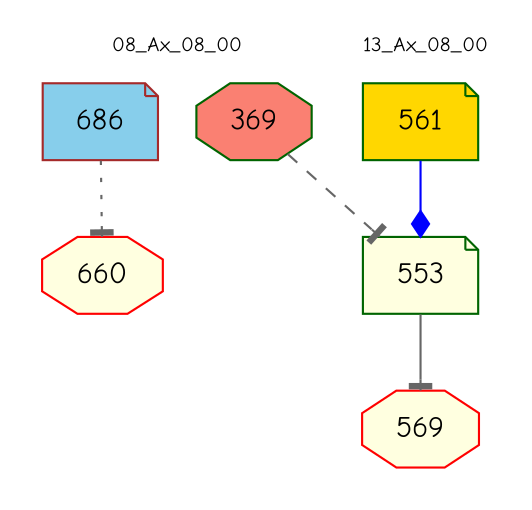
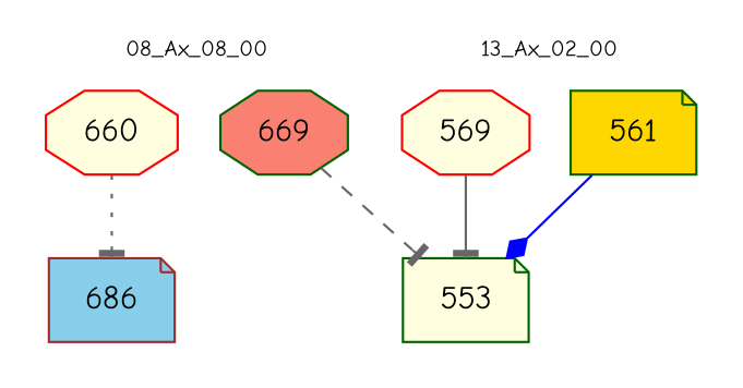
  digraph {
    fontname="Comic Neue"
    node [color=darkgreen fillcolor=lightyellow fontname="Comic Neue" shape=octagon style=filled]
    edge [arrowhead=tee color=gray40 fontname="Comic Neue" style=solid]
-   n1 [fillcolor=salmon label=369]
+   n1 [fillcolor=salmon label=669]
    n2 [color=red label=660]
    n3 [color=brown fillcolor=skyblue label=686 shape=note]
    n4 [fillcolor=gold label=561 shape=note]
    n5 [label=553 shape=note]
    n6 [color=red label=569]
    subgraph cluster_1 {
      color=white
      fontsize=10
      label="08_Ax_08_00"
      n1
      n2
      n3
    }
    subgraph cluster_2 {
      color=white
      fontsize=10
-     label="13_Ax_08_00"
+     label="13_Ax_02_00"
      n4
      n5
      n6
    }
    n1 -> n5 [style=dashed]
-   n3 -> n2 [style=dotted]
+   n2 -> n3 [style=dotted]
    n4 -> n5 [arrowhead=diamond color=blue]
-   n5 -> n6
+   n6 -> n5
  }
